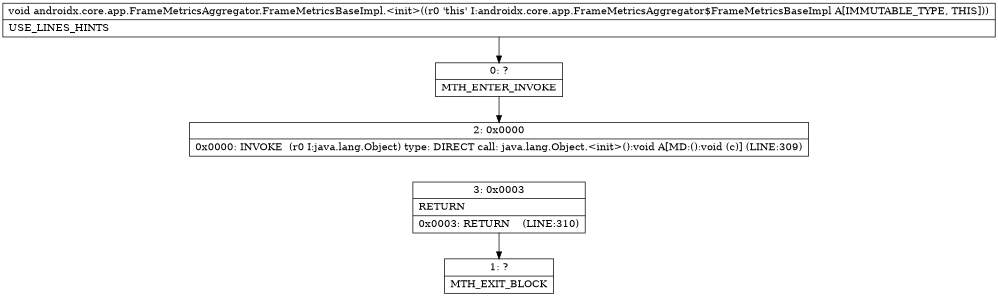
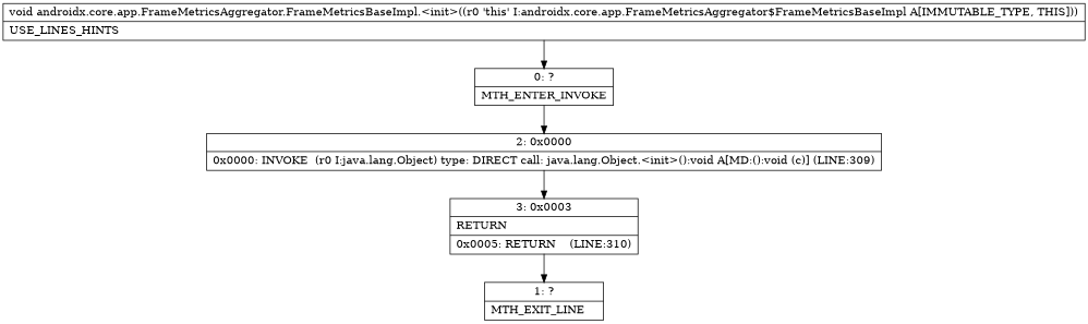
  digraph {
    node [shape=record]
    n1 [label="{0\:\ ?|MTH_ENTER_INVOKE\l}"]
    n2 [label="{2\:\ 0x0000|0x0000: INVOKE  (r0 I:java.lang.Object) type: DIRECT call: java.lang.Object.\<init\>():void A[MD:():void (c)] (LINE:309)\l}"]
-   n3 [label="{3\:\ 0x0003|RETURN\l|0x0003: RETURN    (LINE:310)\l}"]
-   n4 [label="{1\:\ ?|MTH_EXIT_BLOCK\l}"]
+   n3 [label="{3\:\ 0x0003|RETURN\l|0x0005: RETURN    (LINE:310)\l}"]
+   n4 [label="{1\:\ ?|MTH_EXIT_LINE\l}"]
    n5 [label="{void androidx.core.app.FrameMetricsAggregator.FrameMetricsBaseImpl.\<init\>((r0 'this' I:androidx.core.app.FrameMetricsAggregator$FrameMetricsBaseImpl A[IMMUTABLE_TYPE, THIS]))  | USE_LINES_HINTS\l}"]
    n1 -> n2
+   n2 -> n3
    n3 -> n4
    n5 -> n1
  }
